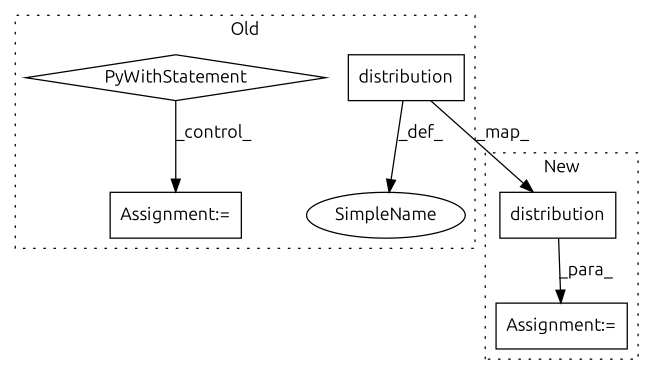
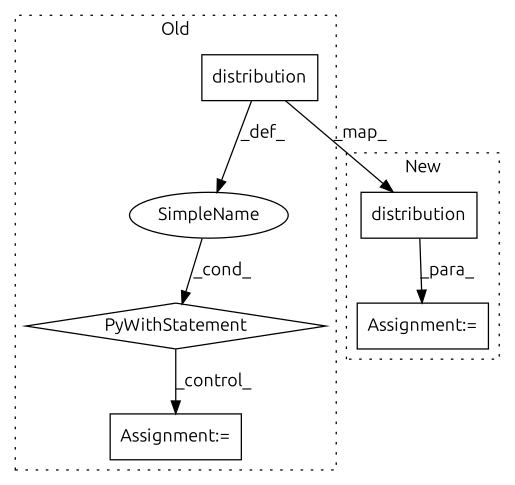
  digraph {
    fontname=Ubuntu
    node [a=32 l=14 shape=box fontname=Ubuntu]
    edge [fontname=Ubuntu]
    n1 [label=distribution s=863]
    n2 [a=104 l="10,2" label=PyWithStatement s="848,877" shape=diamond]
    n3 [a=42 label=SimpleName shape=ellipse l=""]
    n4 [a=7 l=15 label="Assignment:=" s=891]
    n5 [label=distribution s=818]
    n6 [a=7 l=1 label="Assignment:=" s=812]
    subgraph cluster_1 {
      label=Old
      style=dotted
      n1
      n2
      n3
      n4
    }
    subgraph cluster_2 {
      label=New
      style=dotted
      n5
      n6
    }
    n1 -> n3 [label=_def_]
    n1 -> n5 [label=_map_]
    n2 -> n4 [label=_control_]
+   n3 -> n2 [label=_cond_]
    n5 -> n6 [label=_para_]
  }
